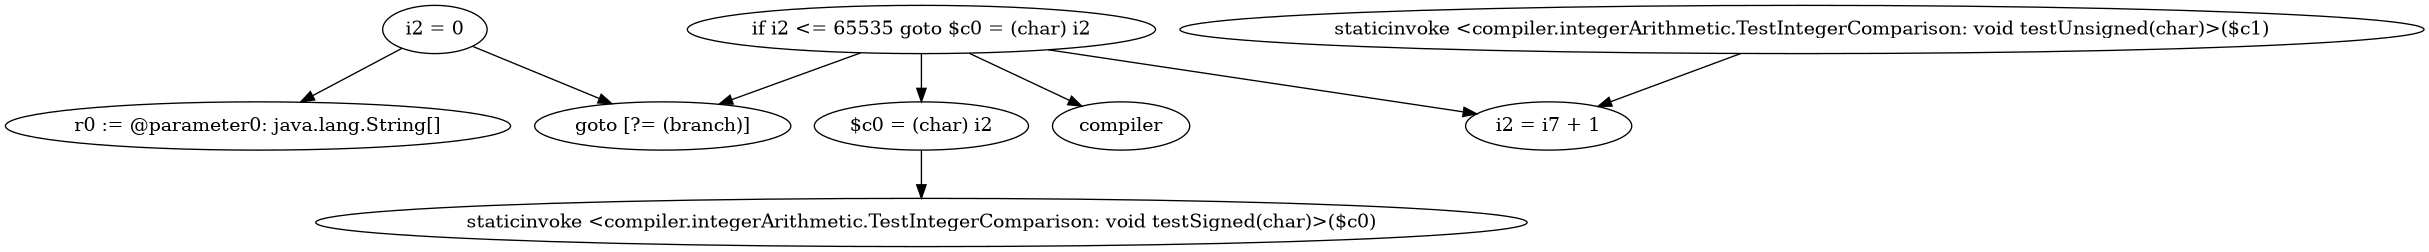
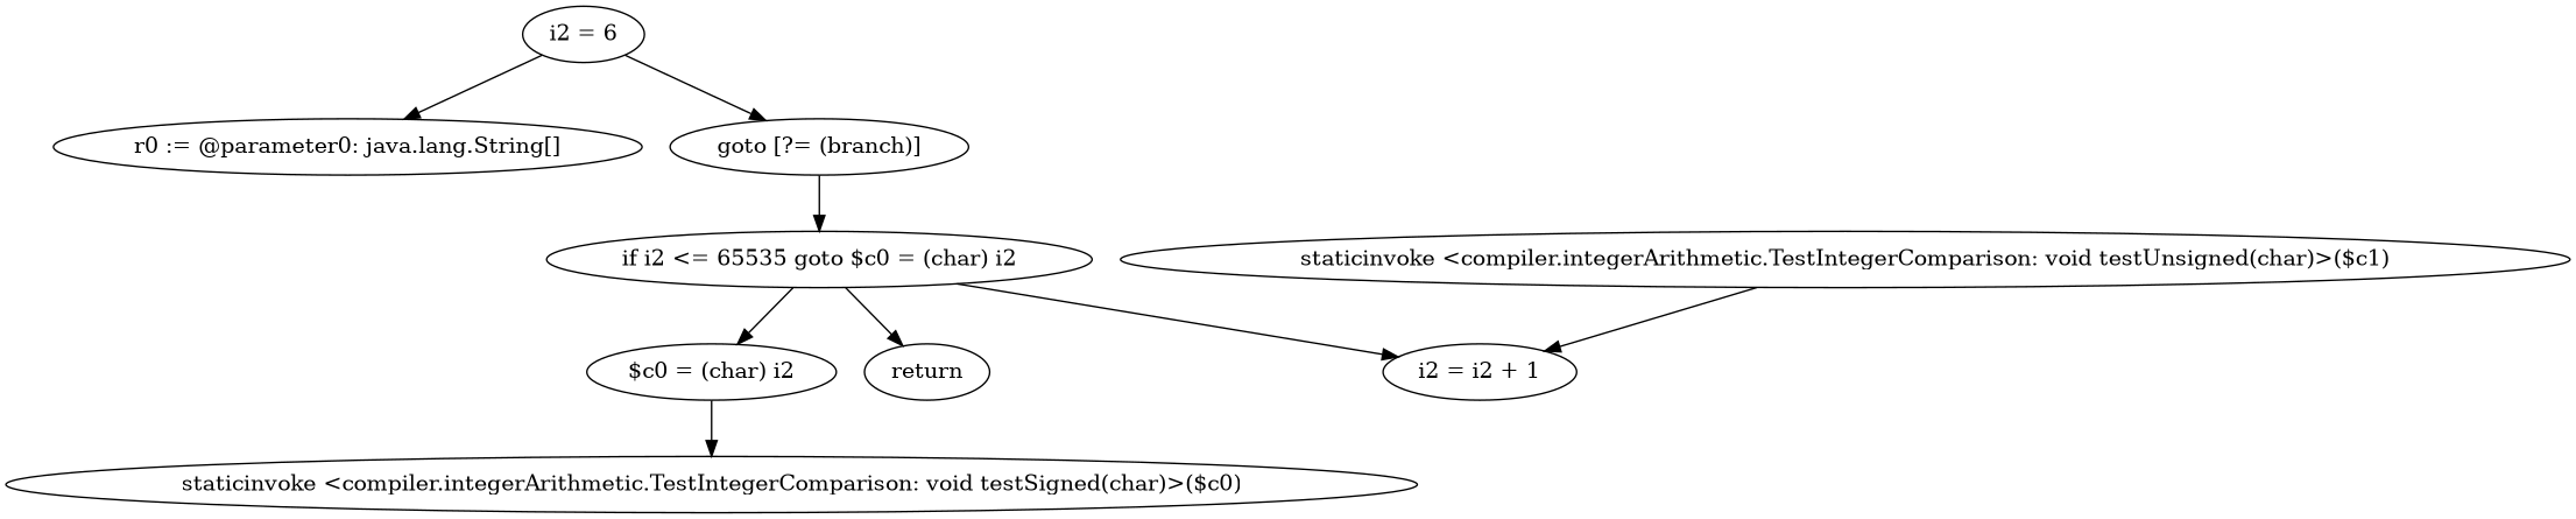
  digraph {
-   "i2 = 0"
+   "i2 = 0" [label="i2 = 6"]
    "r0 := @parameter0: java.lang.String[]"
    "goto [?= (branch)]"
    "if i2 <= 65535 goto $c0 = (char) i2"
    "$c0 = (char) i2"
-   "i2 = i2 + 1" [label="i2 = i7 + 1"]
-   return [label=compiler]
+   "i2 = i2 + 1"
+   return
    "staticinvoke <compiler.integerArithmetic.TestIntegerComparison: void testSigned(char)>($c0)"
    "staticinvoke <compiler.integerArithmetic.TestIntegerComparison: void testUnsigned(char)>($c1)"
    "i2 = 0" -> "r0 := @parameter0: java.lang.String[]"
    "i2 = 0" -> "goto [?= (branch)]"
-   "if i2 <= 65535 goto $c0 = (char) i2" -> "goto [?= (branch)]"
+   "goto [?= (branch)]" -> "if i2 <= 65535 goto $c0 = (char) i2"
    "if i2 <= 65535 goto $c0 = (char) i2" -> "$c0 = (char) i2"
    "if i2 <= 65535 goto $c0 = (char) i2" -> "i2 = i2 + 1"
    "if i2 <= 65535 goto $c0 = (char) i2" -> return
    "$c0 = (char) i2" -> "staticinvoke <compiler.integerArithmetic.TestIntegerComparison: void testSigned(char)>($c0)"
    "staticinvoke <compiler.integerArithmetic.TestIntegerComparison: void testUnsigned(char)>($c1)" -> "i2 = i2 + 1"
  }
